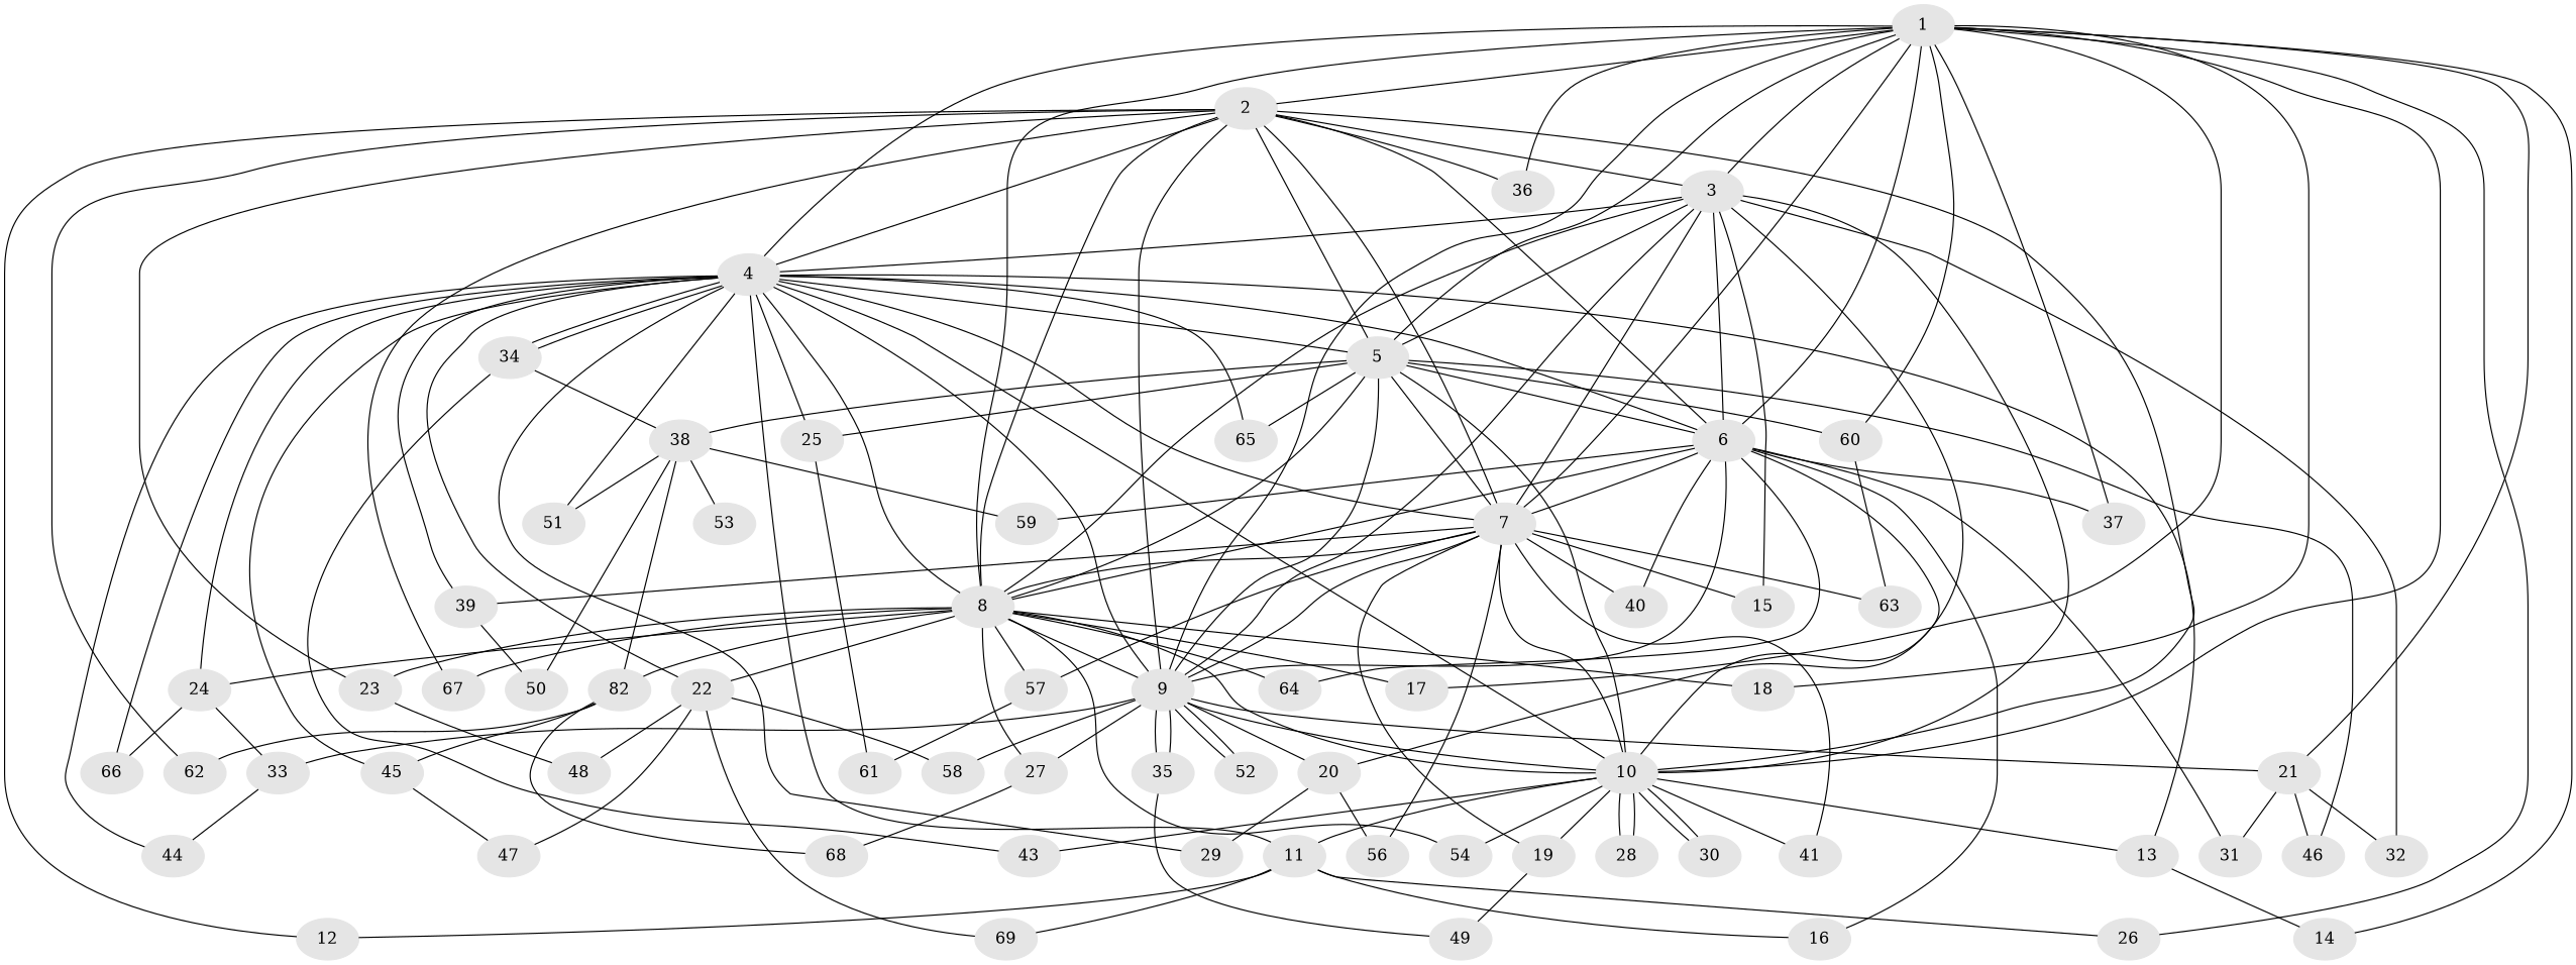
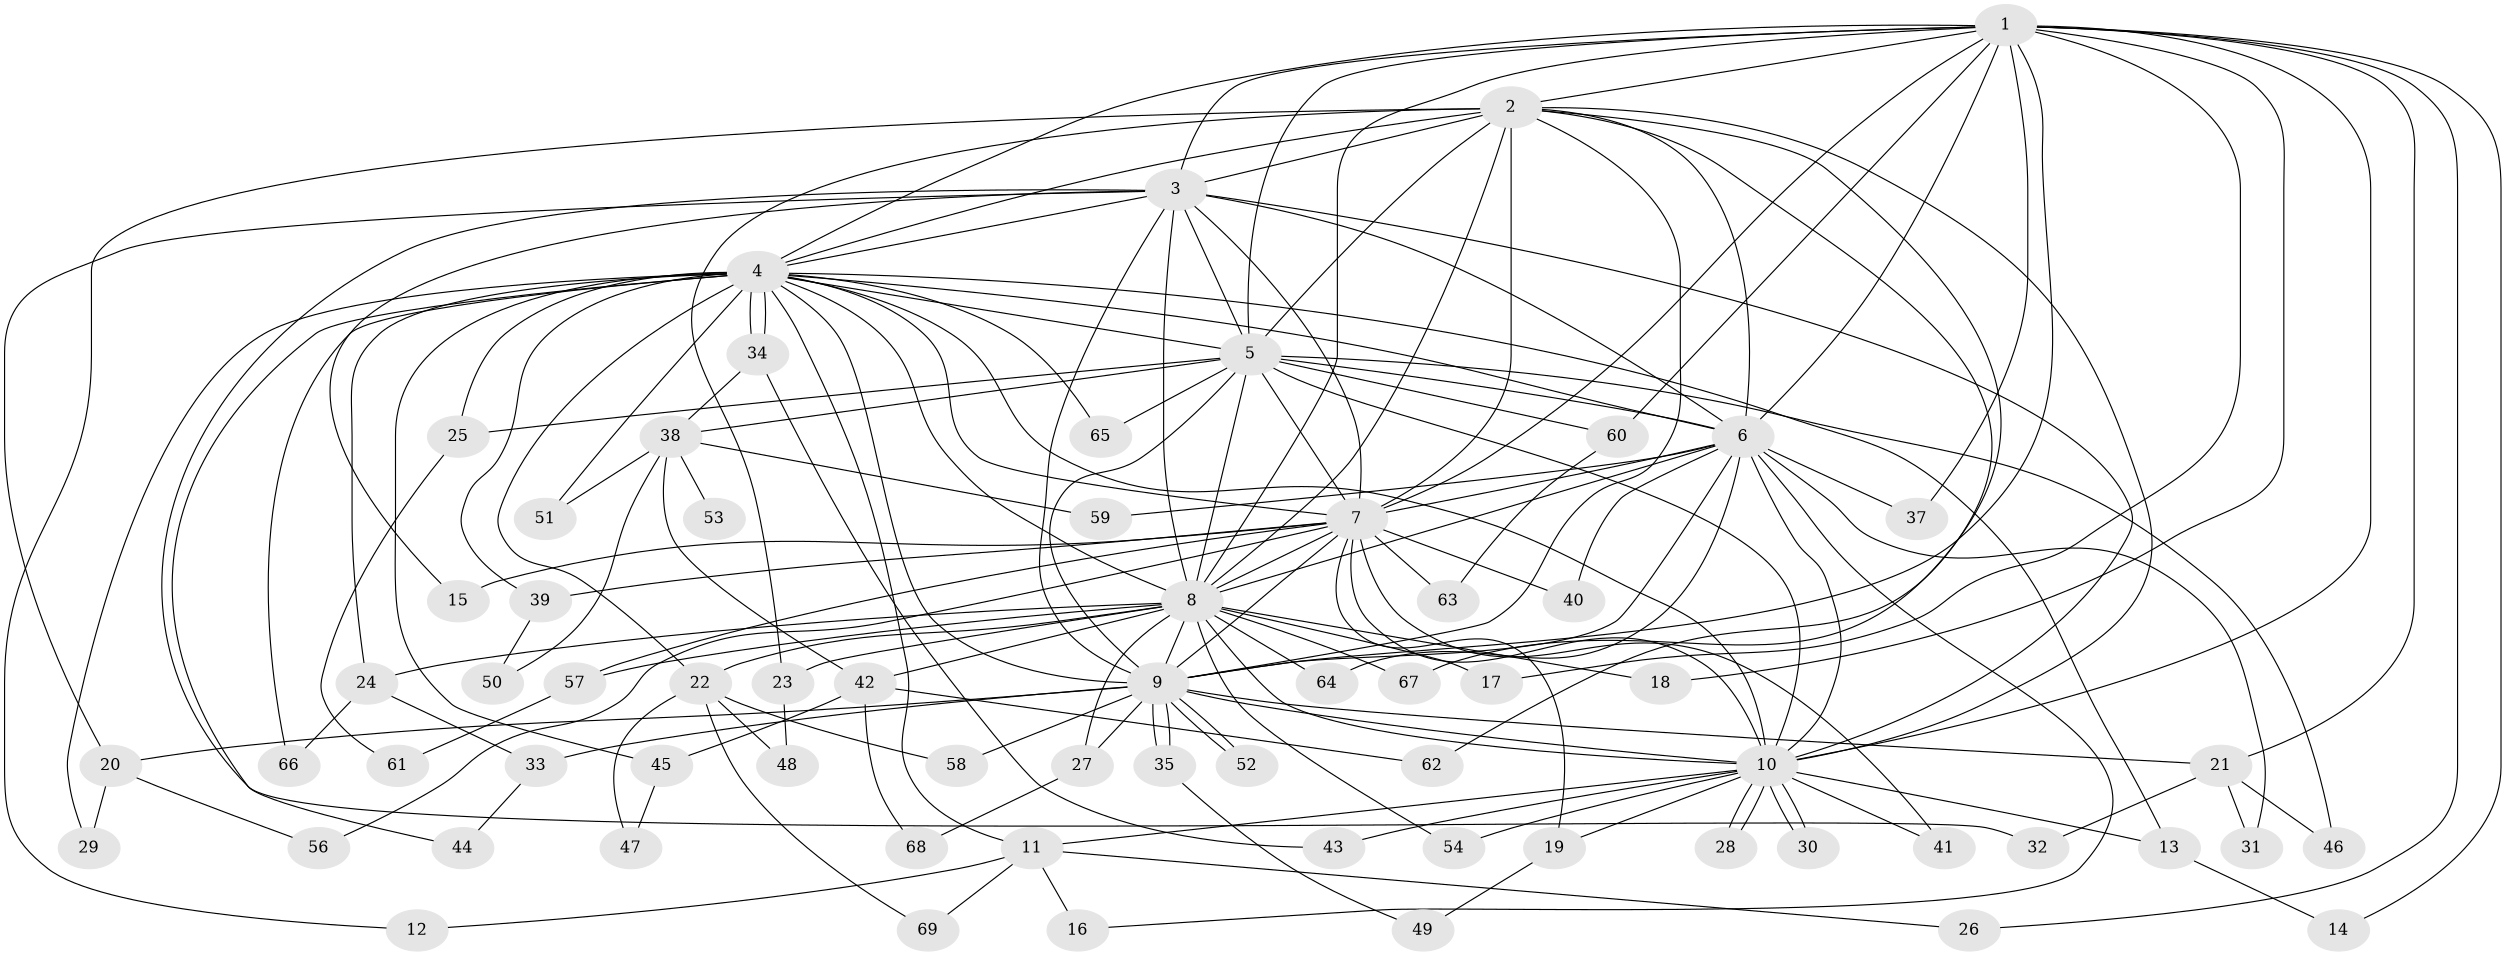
  graph {
    node [color=gray90 style=filled]
    1
    2
    3
    4
    5
    6
    7
    8
    9
    10
    14
    17
    18
    21
    26
-   36
    37
    60
    12
    23
    62
    67
    15
    20
    32
    11
    13
    22
    24
    25
    29
    34
    39
    44
    45
    51
    65
    66
    38
    46
    16
    31
    40
    59
    64
    19
    41
    56
    57
    63
    27
-   42 [label=82]
+   42
    54
    33
    35
    52
    58
    28
    30
    43
    48
    69
    47
    61
    50
    53
    49
    68
    1 -- 2
    1 -- 3
    1 -- 4
    1 -- 5
    1 -- 6
    1 -- 7
    1 -- 8
    1 -- 9
    1 -- 10
    1 -- 14
    1 -- 17
    1 -- 18
    1 -- 21
    1 -- 26
-   1 -- 36
    1 -- 37
    1 -- 60
    2 -- 3
    2 -- 4
    2 -- 5
    2 -- 6
    2 -- 7
    2 -- 8
    2 -- 9
    2 -- 10
-   2 -- 36
    2 -- 12
    2 -- 23
    2 -- 62
    2 -- 67
    3 -- 4
    3 -- 5
    3 -- 6
    3 -- 7
    3 -- 8
    3 -- 9
    3 -- 10
    3 -- 15
    3 -- 20
    3 -- 32
    4 -- 5
    4 -- 6
    4 -- 7
    4 -- 8
    4 -- 9
    4 -- 10
    4 -- 11
    4 -- 13
    4 -- 22
    4 -- 24
    4 -- 25
    4 -- 29
    4 -- 34
    4 -- 34
    4 -- 39
    4 -- 44
    4 -- 45
    4 -- 51
    4 -- 65
    4 -- 66
    5 -- 6
    5 -- 7
    5 -- 8
    5 -- 9
    5 -- 10
    5 -- 60
    5 -- 25
    5 -- 65
    5 -- 38
    5 -- 46
    6 -- 7
    6 -- 8
    6 -- 9
    6 -- 10
    6 -- 37
    6 -- 16
    6 -- 31
    6 -- 40
    6 -- 59
    6 -- 64
    7 -- 8
    7 -- 9
    7 -- 10
    7 -- 15
    7 -- 39
    7 -- 40
    7 -- 19
    7 -- 41
    7 -- 56
    7 -- 57
    7 -- 63
    8 -- 9
    8 -- 10
    8 -- 17
    8 -- 18
    8 -- 23
    8 -- 67
    8 -- 22
    8 -- 24
    8 -- 64
    8 -- 57
    8 -- 27
    8 -- 42
    8 -- 54
    9 -- 10
    9 -- 21
    9 -- 20
    9 -- 27
    9 -- 33
    9 -- 35
    9 -- 35
    9 -- 52
    9 -- 52
    9 -- 58
    10 -- 11
    10 -- 13
    10 -- 19
    10 -- 41
    10 -- 54
    10 -- 28
    10 -- 28
    10 -- 30
    10 -- 30
    10 -- 43
    21 -- 32
    21 -- 46
    21 -- 31
    60 -- 63
    23 -- 48
    20 -- 29
    20 -- 56
    11 -- 26
    11 -- 12
    11 -- 16
    11 -- 69
    13 -- 14
    22 -- 58
    22 -- 48
    22 -- 69
    22 -- 47
    24 -- 66
    24 -- 33
    25 -- 61
    34 -- 38
    34 -- 43
    39 -- 50
    45 -- 47
    38 -- 51
    38 -- 59
    38 -- 42
    38 -- 50
    38 -- 53
    19 -- 49
    57 -- 61
    27 -- 68
    42 -- 62
    42 -- 45
    42 -- 68
    33 -- 44
    35 -- 49
  }
